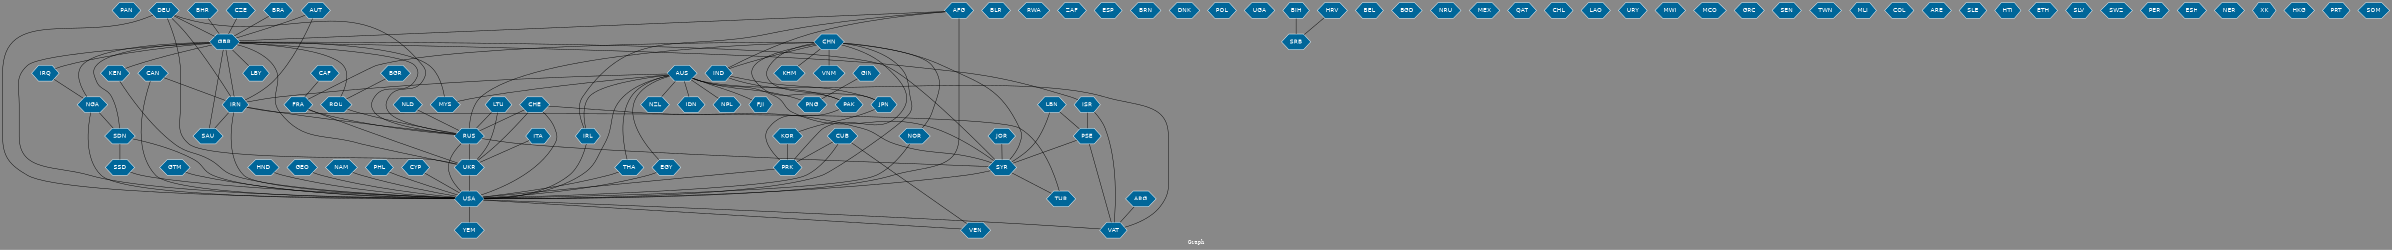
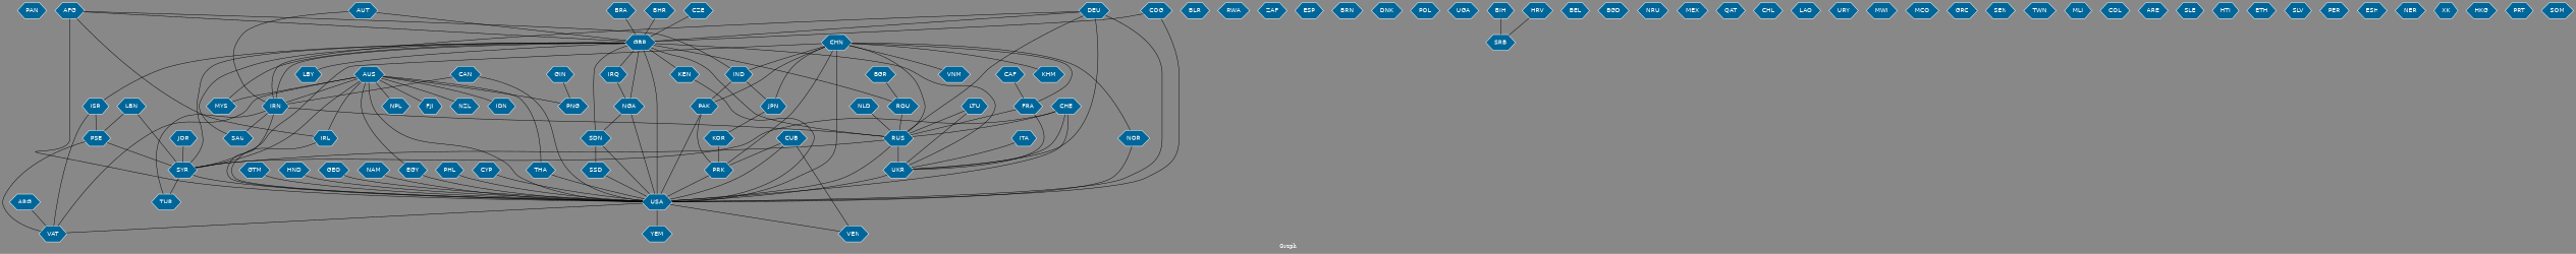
  graph {
    bgcolor="#888888"
    fontcolor=white
    fontsize=12
    label="Graph"
    node [color=white fillcolor="#006699" fontcolor=white fontname=Helvetica shape=hexagon style=filled]
    edge [arrowhead=open color=black fontcolor=white fontname=Courier fontsize=12 weight=1]
    n1 [label=PAN]
    n2 [label=ISR]
    n3 [label=VAT]
    n4 [label=PSE]
    n5 [label=SYR]
    n6 [label=USA]
    n7 [label=TUR]
    n8 [label=NGA]
    n9 [label=SDN]
    n10 [label=VEN]
    n11 [label=YEM]
    n12 [label=SSD]
    n13 [label=KHM]
    n14 [label=BLR]
    n15 [label=AUS]
    n16 [label=THA]
    n17 [label=IRN]
    n18 [label=NZL]
    n19 [label=IDN]
    n20 [label=EGY]
    n21 [label=IRL]
    n22 [label=MYS]
    n23 [label=PNG]
    n24 [label=NPL]
    n25 [label=FJI]
    n26 [label=RUS]
    n27 [label=SAU]
    n28 [label=IND]
    n29 [label=PAK]
    n30 [label=JPN]
    n31 [label=PRK]
    n32 [label=KOR]
    n33 [label=RWA]
    n34 [label=UKR]
    n35 [label=LTU]
    n36 [label=CHN]
    n37 [label=NOR]
    n38 [label=FRA]
    n39 [label=VNM]
    n40 [label=ZAF]
    n41 [label=GBR]
    n42 [label=KEN]
    n43 [label=LBY]
    n44 [label=IRQ]
    n45 [label=ROU]
    n46 [label=ESP]
    n47 [label=AFG]
    n48 [label=BRN]
    n49 [label=CUB]
    n50 [label=DNK]
    n51 [label=CHE]
    n52 [label=POL]
+   n53 [label=COG]
    n54 [label=UGA]
    n55 [label=BIH]
    n56 [label=SRB]
    n57 [label=GTM]
    n58 [label=JOR]
    n59 [label=ITA]
    n60 [label=BEL]
    n61 [label=DEU]
    n62 [label=ARG]
    n63 [label=BGD]
    n64 [label=NRU]
    n65 [label=HRV]
    n66 [label=HND]
    n67 [label=NLD]
    n68 [label=MEX]
    n69 [label=QAT]
    n70 [label=CHL]
    n71 [label=LAO]
    n72 [label=URY]
    n73 [label=GEO]
    n74 [label=BRA]
    n75 [label=BHR]
    n76 [label=MWI]
    n77 [label=LBN]
    n78 [label=MCO]
    n79 [label=NAM]
    n80 [label=GRC]
    n81 [label=SEN]
    n82 [label=TWN]
    n83 [label=BGR]
    n84 [label=CAF]
    n85 [label=MLI]
    n86 [label=CAN]
    n87 [label=PHL]
    n88 [label=COL]
    n89 [label=ARE]
    n90 [label=CZE]
    n91 [label=SLE]
    n92 [label=CYP]
    n93 [label=HTI]
    n94 [label=ETH]
    n95 [label=SLV]
-   n96 [label=SWZ]
    n97 [label=PER]
    n98 [label=ESH]
    n99 [label=NER]
    n100 [label=XK]
    n101 [label=HKG]
    n102 [label=AUT]
    n103 [label=PRT]
    n104 [label=SOM]
    n105 [label=GIN]
    n2 -- n3 [weight=6]
    n2 -- n4 [weight=7]
    n4 -- n3 [weight=3]
    n4 -- n5
    n5 -- n6 [weight=3]
    n5 -- n7
    n6 -- n3
    n6 -- n10
    n6 -- n11 [weight=3]
    n8 -- n6 [weight=13]
    n8 -- n9
    n9 -- n6 [weight=2]
    n9 -- n12 [weight=9]
    n12 -- n6 [weight=2]
    n15 -- n3
    n15 -- n5 [weight=4]
    n15 -- n6 [weight=2]
    n15 -- n16
    n15 -- n17
    n15 -- n18
    n15 -- n19 [weight=5]
    n15 -- n20
    n15 -- n21 [weight=2]
    n15 -- n22
    n15 -- n23
    n15 -- n24 [weight=2]
    n15 -- n25
    n16 -- n6 [weight=2]
    n17 -- n6 [weight=3]
    n17 -- n7 [weight=2]
    n17 -- n26
    n17 -- n27
    n20 -- n6 [weight=3]
    n21 -- n6 [weight=3]
    n26 -- n5 [weight=2]
    n26 -- n6 [weight=10]
    n26 -- n34 [weight=70]
    n28 -- n29 [weight=6]
    n28 -- n30
+   n29 -- n6 [weight=2]
    n29 -- n31
    n30 -- n32
    n31 -- n6 [weight=4]
    n32 -- n31 [weight=3]
    n34 -- n6 [weight=10]
    n35 -- n26
    n35 -- n34
    n36 -- n5
    n36 -- n6 [weight=12]
    n36 -- n13 [weight=2]
    n36 -- n26 [weight=5]
    n36 -- n28 [weight=3]
    n36 -- n29
    n36 -- n30
    n36 -- n31 [weight=2]
    n36 -- n37
    n36 -- n38
    n36 -- n39 [weight=8]
    n37 -- n6
    n38 -- n26
    n38 -- n34
    n41 -- n2
    n41 -- n5 [weight=2]
    n41 -- n6 [weight=10]
    n41 -- n8 [weight=8]
    n41 -- n9
    n41 -- n17 [weight=3]
    n41 -- n22
    n41 -- n26
    n41 -- n27
    n41 -- n34 [weight=2]
    n41 -- n42 [weight=3]
    n41 -- n43
    n41 -- n44
    n41 -- n45
    n42 -- n6
    n44 -- n8
    n45 -- n26
    n47 -- n6 [weight=13]
    n47 -- n21
    n47 -- n28
    n47 -- n41
    n49 -- n6 [weight=6]
    n49 -- n10 [weight=2]
    n49 -- n31
    n51 -- n5
    n51 -- n6
    n51 -- n26 [weight=3]
    n51 -- n34 [weight=3]
+   n53 -- n6
+   n53 -- n41
    n55 -- n56 [weight=4]
    n57 -- n6
    n58 -- n5 [weight=2]
    n59 -- n34 [weight=2]
    n61 -- n6 [weight=3]
    n61 -- n17
    n61 -- n26
    n61 -- n34 [weight=4]
    n61 -- n41
    n62 -- n3
    n65 -- n56
    n66 -- n6 [weight=2]
    n67 -- n26 [weight=2]
    n73 -- n6
    n74 -- n41 [weight=2]
    n75 -- n41
    n77 -- n4
    n77 -- n5 [weight=3]
    n79 -- n6
    n83 -- n45
    n84 -- n38
    n86 -- n6
    n86 -- n17
    n87 -- n6
    n90 -- n41
    n92 -- n6
    n102 -- n17
    n102 -- n41
    n105 -- n23
  }
